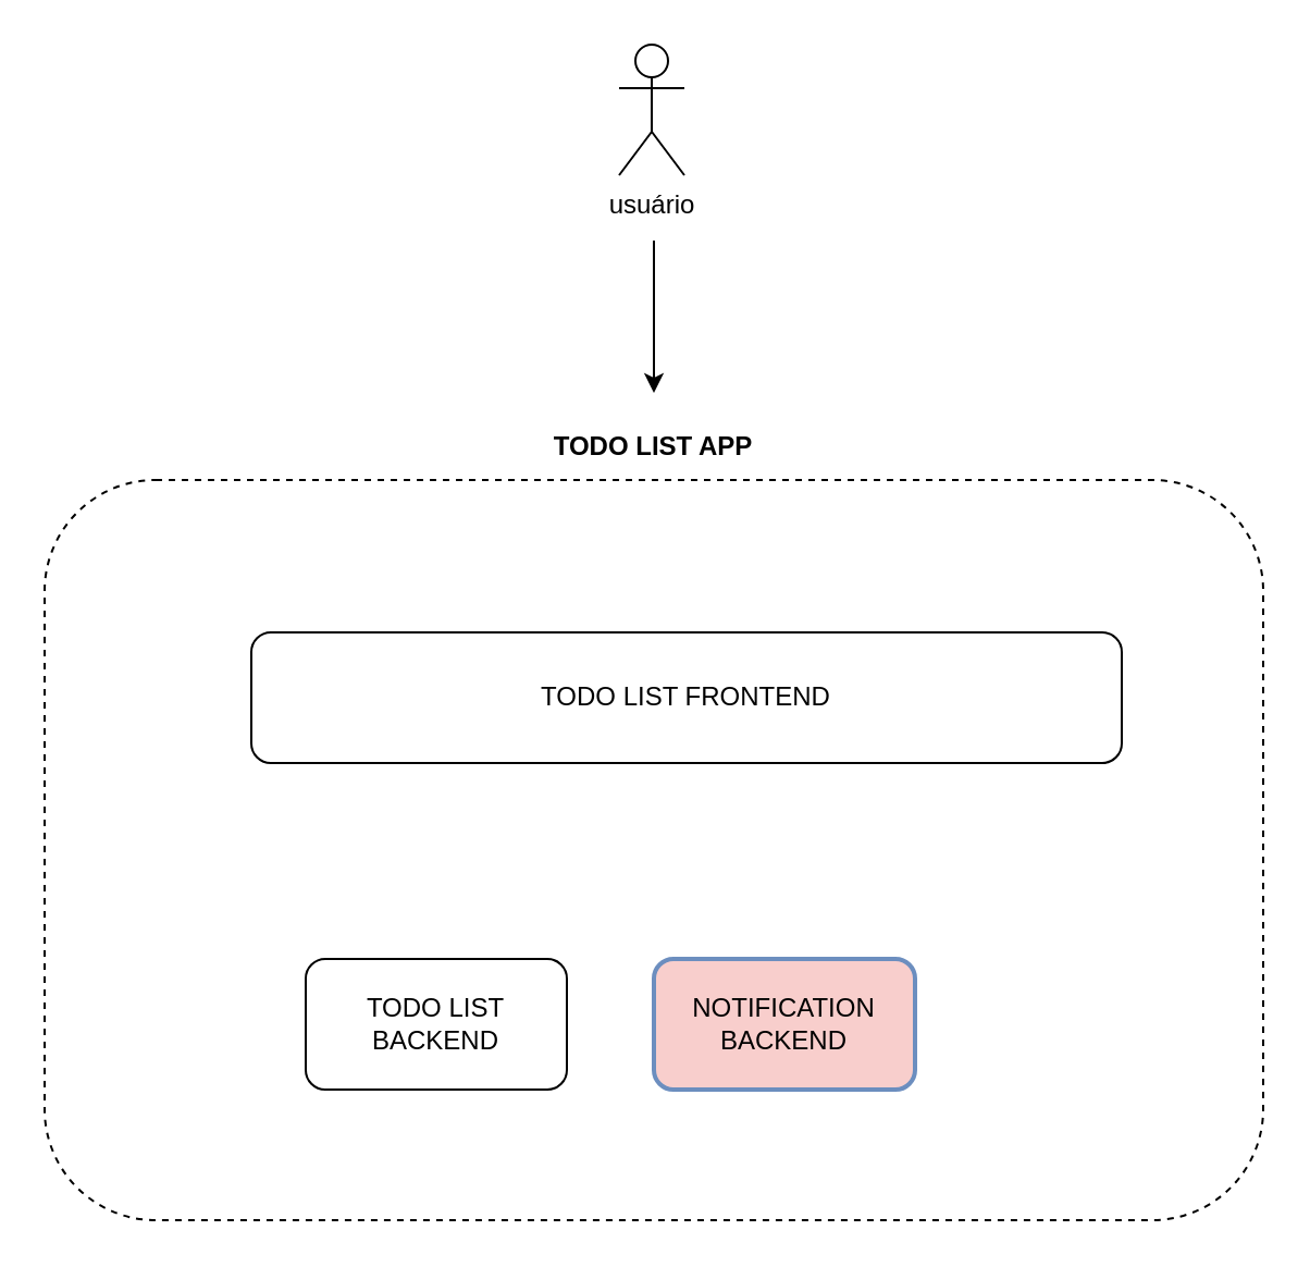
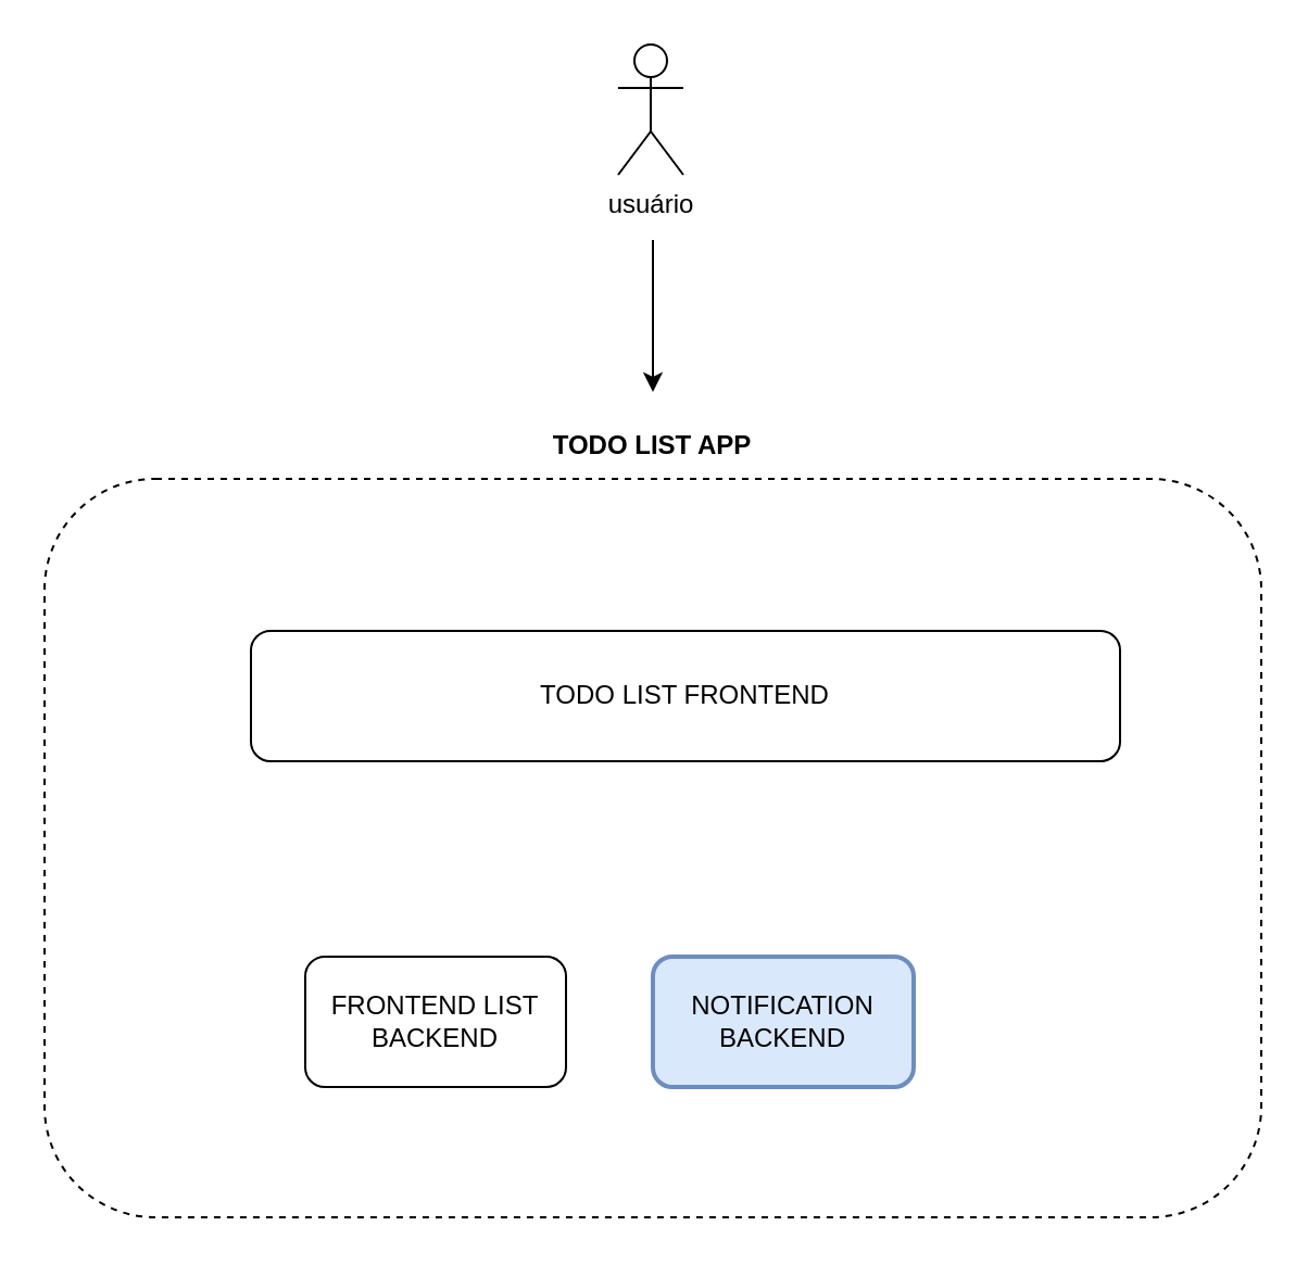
  <mxCell id="0" />
  <mxCell id="1" parent="0" />
  <mxCell id="2" value="" style="rounded=1;whiteSpace=wrap;html=1;dashed=1;" vertex="1" parent="1"><mxGeometry x="20" y="220" width="560" height="340" as="geometry" /></mxCell>
- <mxCell id="3" value="TODO LIST BACKEND" style="rounded=1;whiteSpace=wrap;html=1;" vertex="1" parent="1"><mxGeometry x="140" y="440" width="120" height="60" as="geometry" /></mxCell>
+ <mxCell id="3" value="FRONTEND LIST BACKEND" style="rounded=1;whiteSpace=wrap;html=1;" vertex="1" parent="1"><mxGeometry x="140" y="440" width="120" height="60" as="geometry" /></mxCell>
  <mxCell id="4" value="TODO LIST FRONTEND" style="rounded=1;whiteSpace=wrap;html=1;" vertex="1" parent="1"><mxGeometry x="115" y="290" width="400" height="60" as="geometry" /></mxCell>
- <mxCell id="5" value="NOTIFICATION BACKEND" style="rounded=1;whiteSpace=wrap;html=1;strokeWidth=2;fillColor=#f8cecc;strokeColor=#6c8ebf;" vertex="1" parent="1"><mxGeometry x="300" y="440" width="120" height="60" as="geometry" /></mxCell>
+ <mxCell id="5" value="NOTIFICATION BACKEND" style="rounded=1;whiteSpace=wrap;html=1;strokeWidth=2;fillColor=#dae8fc;strokeColor=#6c8ebf;" vertex="1" parent="1"><mxGeometry x="300" y="440" width="120" height="60" as="geometry" /></mxCell>
  <mxCell id="6" value="TODO LIST APP" style="text;html=1;align=center;verticalAlign=middle;whiteSpace=wrap;rounded=0;fontStyle=1" vertex="1" parent="1"><mxGeometry x="225" y="190" width="150" height="30" as="geometry" /></mxCell>
  <mxCell id="7" value="usuário" style="shape=umlActor;verticalLabelPosition=bottom;verticalAlign=top;html=1;outlineConnect=0;" vertex="1" parent="1"><mxGeometry x="284" y="20" width="30" height="60" as="geometry" /></mxCell>
  <mxCell id="8" value="" style="endArrow=classic;html=1;rounded=0;" edge="1" parent="1"><mxGeometry width="50" height="50" relative="1" as="geometry"><mxPoint x="300" y="110" as="sourcePoint" /><mxPoint x="300" y="180" as="targetPoint" /></mxGeometry></mxCell>
